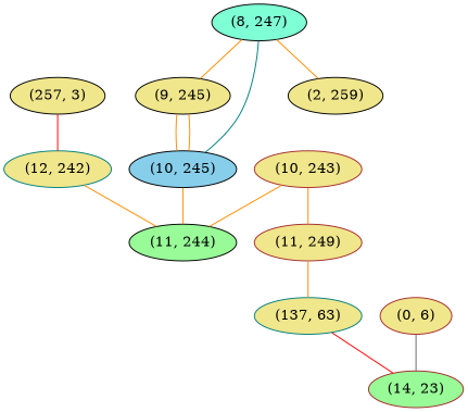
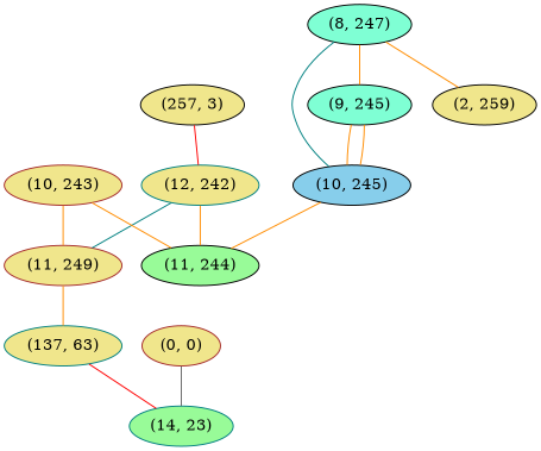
  graph {
    node [color=black fillcolor=khaki style=filled]
    edge [color=darkorange weight=1]
    "(257, 3)"
    "(12, 242)" [color=teal]
    n3 [color=brown label="(11, 249)"]
    "(11, 244)" [fillcolor=palegreen]
    "(8, 247)" [fillcolor=aquamarine]
-   "(9, 245)"
+   "(9, 245)" [fillcolor=aquamarine]
    "(10, 245)" [fillcolor=skyblue]
    "(2, 259)"
    "(10, 243)" [color=brown]
    "(137, 63)" [color=teal]
-   "(0, 0)" [color=brown label="(0, 6)"]
-   "(14, 23)" [color=brown fillcolor=palegreen]
+   "(0, 0)" [color=brown]
+   "(14, 23)" [color=teal fillcolor=palegreen]
    "(257, 3)" -- "(12, 242)" [color=red]
+   "(12, 242)" -- n3 [color=teal]
    "(12, 242)" -- "(11, 244)"
    n3 -- "(137, 63)"
    "(8, 247)" -- "(9, 245)"
    "(8, 247)" -- "(10, 245)" [color=teal]
    "(8, 247)" -- "(2, 259)"
    "(9, 245)" -- "(10, 245)"
    "(9, 245)" -- "(10, 245)"
    "(10, 245)" -- "(11, 244)"
    "(10, 243)" -- n3
    "(10, 243)" -- "(11, 244)"
    "(137, 63)" -- "(14, 23)" [color=red]
    "(0, 0)" -- "(14, 23)" [color=gray40 weight=4]
  }
